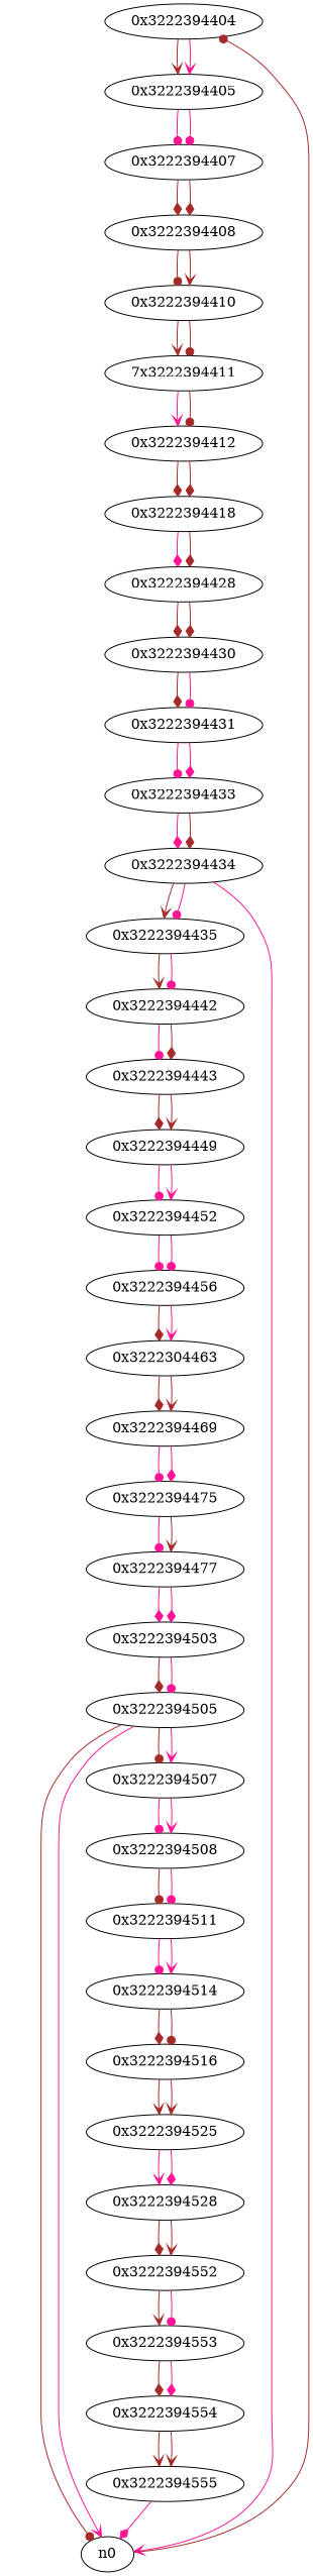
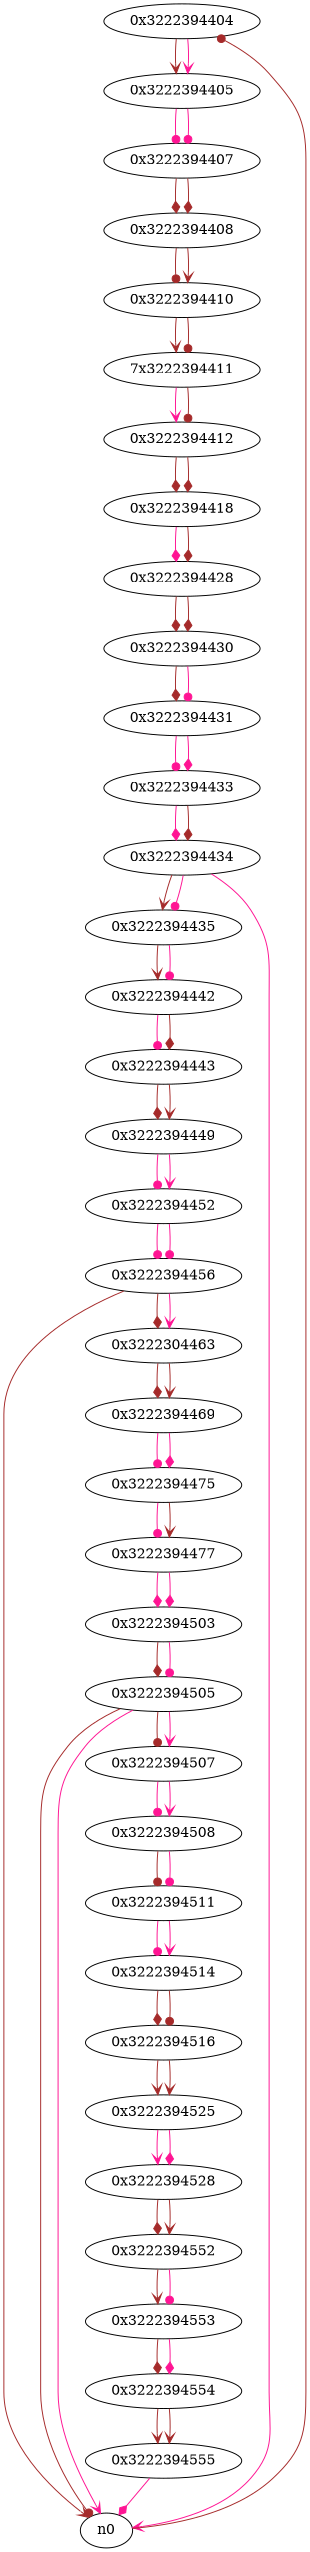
  digraph {
    edge [arrowhead=diamond color=brown]
    n1 [label="0x3222394404"]
    n2 [label="0x3222394405"]
    n3 [label="0x3222394407"]
    n4 [label="0x3222394408"]
    n5 [label="0x3222394410"]
    n6 [label="7x3222394411"]
    n7 [label="0x3222394412"]
    n8 [label="0x3222394418"]
    n9 [label="0x3222394428"]
    n10 [label="0x3222394430"]
    n11 [label="0x3222394431"]
    n12 [label="0x3222394433"]
    n13 [label="0x3222394434"]
    n14 [label="0x3222394435"]
    n0
    n15 [label="0x3222394442"]
    n16 [label="0x3222394443"]
    n17 [label="0x3222394449"]
    n18 [label="0x3222394452"]
    n19 [label="0x3222394456"]
    n20 [label="0x3222304463"]
    n21 [label="0x3222394469"]
    n22 [label="0x3222394475"]
    n23 [label="0x3222394477"]
    n24 [label="0x3222394503"]
    n25 [label="0x3222394505"]
    n26 [label="0x3222394507"]
    n27 [label="0x3222394508"]
    n28 [label="0x3222394511"]
    n29 [label="0x3222394514"]
    n30 [label="0x3222394516"]
    n31 [label="0x3222394525"]
    n32 [label="0x3222394528"]
    n33 [label="0x3222394552"]
    n34 [label="0x3222394553"]
    n35 [label="0x3222394554"]
    n36 [label="0x3222394555"]
    n1 -> n2 [arrowhead=vee]
    n1 -> n2 [arrowhead=vee color=deeppink]
    n2 -> n3 [arrowhead=dot color=deeppink]
    n2 -> n3 [arrowhead=dot color=deeppink]
    n3 -> n4
    n3 -> n4
    n4 -> n5 [arrowhead=dot]
    n4 -> n5 [arrowhead=vee]
    n5 -> n6 [arrowhead=vee]
    n5 -> n6 [arrowhead=dot]
    n6 -> n7 [arrowhead=vee color=deeppink]
    n6 -> n7 [arrowhead=dot]
    n7 -> n8
    n7 -> n8
    n8 -> n9 [color=deeppink]
    n8 -> n9
    n9 -> n10
    n9 -> n10
    n10 -> n11
    n10 -> n11 [arrowhead=dot color=deeppink]
    n11 -> n12 [arrowhead=dot color=deeppink]
    n11 -> n12 [color=deeppink]
    n12 -> n13 [color=deeppink]
    n12 -> n13
    n13 -> n14 [arrowhead=vee]
    n13 -> n14 [arrowhead=dot color=deeppink]
    n13 -> n0 [arrowhead=vee color=deeppink]
    n14 -> n15 [arrowhead=vee]
    n14 -> n15 [arrowhead=dot color=deeppink]
    n0 -> n1 [arrowhead=dot]
    n15 -> n16 [arrowhead=dot color=deeppink]
    n15 -> n16
    n16 -> n17
    n16 -> n17 [arrowhead=vee]
    n17 -> n18 [arrowhead=dot color=deeppink]
    n17 -> n18 [arrowhead=vee color=deeppink]
    n18 -> n19 [arrowhead=dot color=deeppink]
    n18 -> n19 [arrowhead=dot color=deeppink]
+   n19 -> n0 [arrowhead=vee]
    n19 -> n20
    n19 -> n20 [arrowhead=vee color=deeppink]
    n20 -> n21
    n20 -> n21 [arrowhead=vee]
    n21 -> n22 [arrowhead=dot color=deeppink]
    n21 -> n22 [color=deeppink]
    n22 -> n23 [arrowhead=dot color=deeppink]
    n22 -> n23 [arrowhead=vee]
    n23 -> n24 [color=deeppink]
    n23 -> n24 [color=deeppink]
    n24 -> n25
    n24 -> n25 [arrowhead=dot color=deeppink]
    n25 -> n0 [arrowhead=dot]
    n25 -> n0 [arrowhead=vee color=deeppink]
    n25 -> n26 [arrowhead=dot]
    n25 -> n26 [arrowhead=vee color=deeppink]
    n26 -> n27 [arrowhead=dot color=deeppink]
    n26 -> n27 [arrowhead=vee color=deeppink]
    n27 -> n28 [arrowhead=dot]
    n27 -> n28 [arrowhead=dot color=deeppink]
    n28 -> n29 [arrowhead=dot color=deeppink]
    n28 -> n29 [arrowhead=vee color=deeppink]
    n29 -> n30
    n29 -> n30 [arrowhead=dot]
    n30 -> n31 [arrowhead=vee]
    n30 -> n31 [arrowhead=vee]
    n31 -> n32 [arrowhead=vee color=deeppink]
    n31 -> n32 [color=deeppink]
    n32 -> n33
    n32 -> n33 [arrowhead=vee]
    n33 -> n34 [arrowhead=vee]
    n33 -> n34 [arrowhead=dot color=deeppink]
    n34 -> n35
    n34 -> n35 [color=deeppink]
    n35 -> n36 [arrowhead=vee]
    n35 -> n36 [arrowhead=vee]
    n36 -> n0 [color=deeppink]
  }
